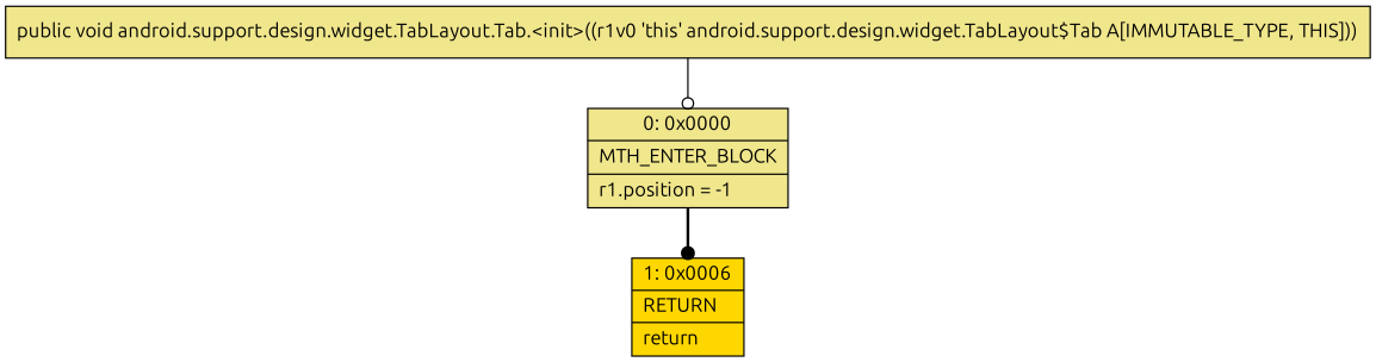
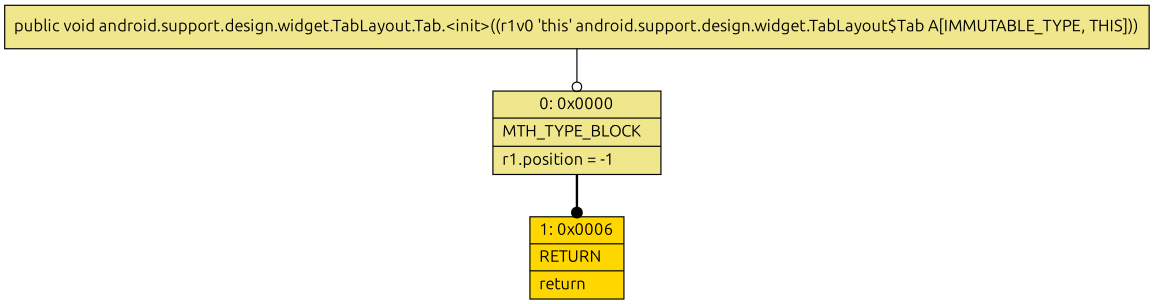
  digraph {
    fontname=Ubuntu
    node [shape=record style=filled fillcolor=khaki fontname=Ubuntu]
    edge [fontname=Ubuntu]
-   n1 [label="{0\:\ 0x0000|MTH_ENTER_BLOCK\l|r1.position = \-1\l}"]
+   n1 [label="{0\:\ 0x0000|MTH_TYPE_BLOCK\l|r1.position = \-1\l}"]
    n2 [label="{1\:\ 0x0006|RETURN\l|return\l}" fillcolor=gold]
    n3 [label="{public void android.support.design.widget.TabLayout.Tab.\<init\>((r1v0 'this' android.support.design.widget.TabLayout$Tab A[IMMUTABLE_TYPE, THIS])) }"]
    n1 -> n2 [style=bold arrowhead=dot]
    n3 -> n1 [style=solid arrowhead=odot]
  }
